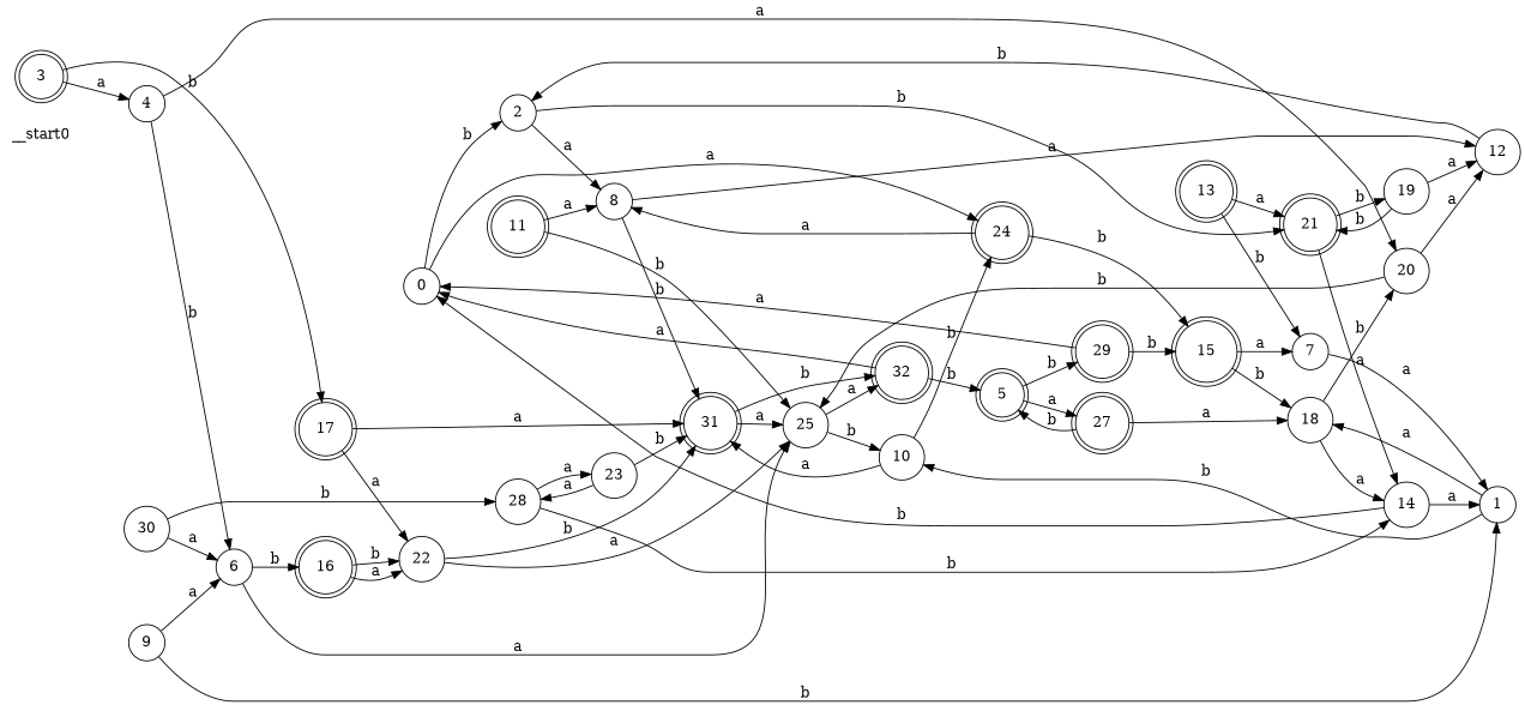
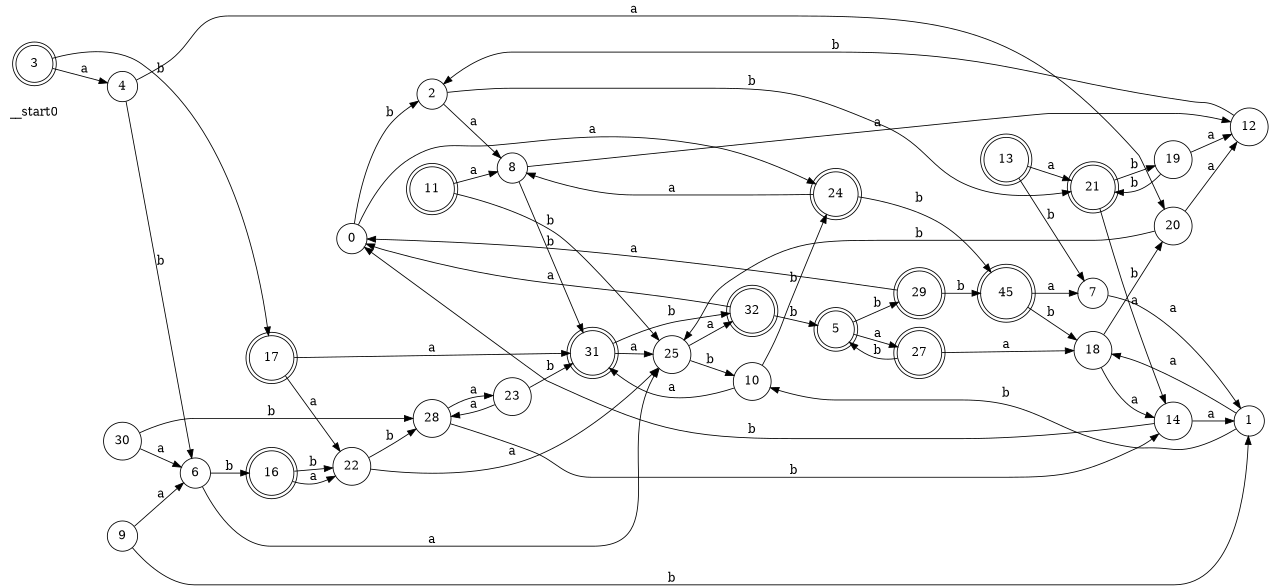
  digraph {
    rankdir=LR
    node [shape=circle color=black fillcolor=white style=filled]
    __start0 [shape=none color="" fillcolor="" style=""]
    n2 [label=0]
    n3 [label=2]
    n4 [label=24 shape=doublecircle style="rounded,filled"]
    n5 [label=8]
    n6 [label=21 shape=doublecircle style="rounded,filled"]
-   n7 [label=15 shape=doublecircle style="rounded,filled"]
+   n7 [label=45 shape=doublecircle style="rounded,filled"]
    n8 [label=1]
    n9 [label=10]
    n10 [label=18]
    n11 [label=31 shape=doublecircle style="rounded,filled"]
    n12 [label=20]
    n13 [label=14]
    n14 [label=12]
    n15 [label=19]
    n16 [label=3 shape=doublecircle style="rounded,filled"]
    n17 [label=17 shape=doublecircle style="rounded,filled"]
    n18 [label=4]
    n19 [label=22]
    n20 [label=6]
    n21 [label=16 shape=doublecircle style="rounded,filled"]
    n22 [label=25]
    n23 [label=5 shape=doublecircle style="rounded,filled"]
    n24 [label=27 shape=doublecircle style="rounded,filled"]
    n25 [label=29 shape=doublecircle style="rounded,filled"]
    n26 [label=32 shape=doublecircle style="rounded,filled"]
    n27 [label=7]
    n28 [label=9]
    n29 [label=11 shape=doublecircle style="rounded,filled"]
    n30 [label=13 shape=doublecircle style="rounded,filled"]
    n31 [label=23]
    n32 [label=28]
    n33 [label=30]
    n2 -> n3 [label=b]
    n2 -> n4 [label=a]
    n3 -> n5 [label=a]
    n3 -> n6 [label=b]
    n4 -> n5 [label=a]
    n4 -> n7 [label=b]
    n5 -> n11 [label=b]
    n5 -> n14 [label=a]
    n6 -> n13 [label=a]
    n6 -> n15 [label=b]
    n7 -> n10 [label=b]
    n7 -> n27 [label=a]
    n8 -> n9 [label=b]
    n8 -> n10 [label=a]
    n9 -> n4 [label=b]
    n9 -> n11 [label=a]
    n10 -> n12 [label=b]
    n10 -> n13 [label=a]
    n11 -> n22 [label=a]
    n11 -> n26 [label=b]
    n12 -> n14 [label=a]
    n12 -> n22 [label=b]
    n13 -> n2 [label=b]
    n13 -> n8 [label=a]
    n14 -> n3 [label=b]
    n15 -> n6 [label=b]
    n15 -> n14 [label=a]
    n16 -> n17 [label=b]
    n16 -> n18 [label=a]
    n17 -> n11 [label=a]
    n17 -> n19 [label=a]
    n18 -> n12 [label=a]
    n18 -> n20 [label=b]
-   n19 -> n11 [label=b]
+   n19 -> n32 [label=b]
    n19 -> n22 [label=a]
    n20 -> n21 [label=b]
    n20 -> n22 [label=a]
    n21 -> n19 [label=a]
    n21 -> n19 [label=b]
    n22 -> n9 [label=b]
    n22 -> n26 [label=a]
    n23 -> n24 [label=a]
    n23 -> n25 [label=b]
    n24 -> n10 [label=a]
    n24 -> n23 [label=b]
    n25 -> n2 [label=a]
    n25 -> n7 [label=b]
    n26 -> n2 [label=a]
    n26 -> n23 [label=b]
    n27 -> n8 [label=a]
    n28 -> n8 [label=b]
    n28 -> n20 [label=a]
    n29 -> n5 [label=a]
    n29 -> n22 [label=b]
    n30 -> n6 [label=a]
    n30 -> n27 [label=b]
    n31 -> n11 [label=b]
    n31 -> n32 [label=a]
    n32 -> n13 [label=b]
    n32 -> n31 [label=a]
    n33 -> n20 [label=a]
    n33 -> n32 [label=b]
  }
